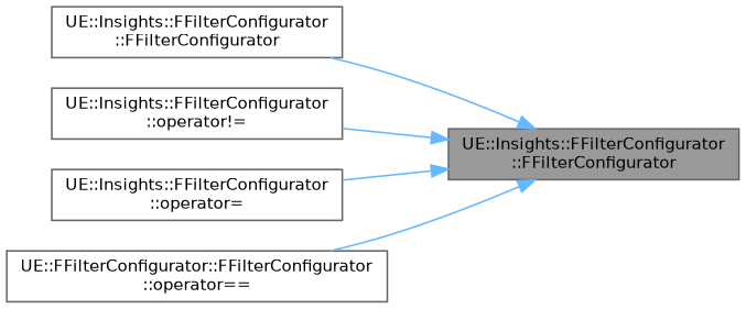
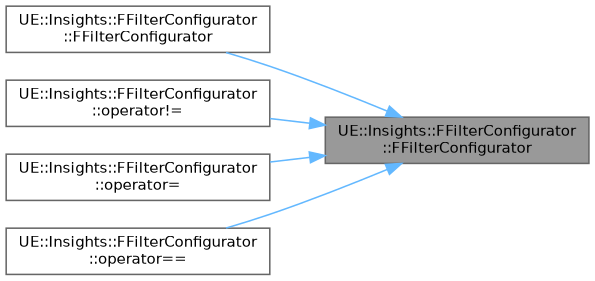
  digraph {
    rankdir=RL
    node [color=grey40 fillcolor=white fontname=Helvetica fontsize=10 shape=box style=filled]
    edge [color=steelblue1 dir=back fontname=Helvetica fontsize=10 labelfontname=Helvetica labelfontsize=10 style=solid]
    n1 [color=gray40 fillcolor=grey60 fontcolor=black height=0.2 label="UE::Insights::FFilterConfigurator\l::FFilterConfigurator" width=0.4]
    n2 [height=0.2 label="UE::Insights::FFilterConfigurator\l::FFilterConfigurator" width=0.4]
    n3 [height=0.2 label="UE::Insights::FFilterConfigurator\l::operator!=" width=0.4]
    n4 [height=0.2 label="UE::Insights::FFilterConfigurator\l::operator=" width=0.4]
-   n5 [height=0.2 label="UE::FFilterConfigurator::FFilterConfigurator\l::operator==" width=0.4]
+   n5 [height=0.2 label="UE::Insights::FFilterConfigurator\l::operator==" width=0.4]
    n1 -> n2
    n1 -> n3
    n1 -> n4
    n1 -> n5
  }
